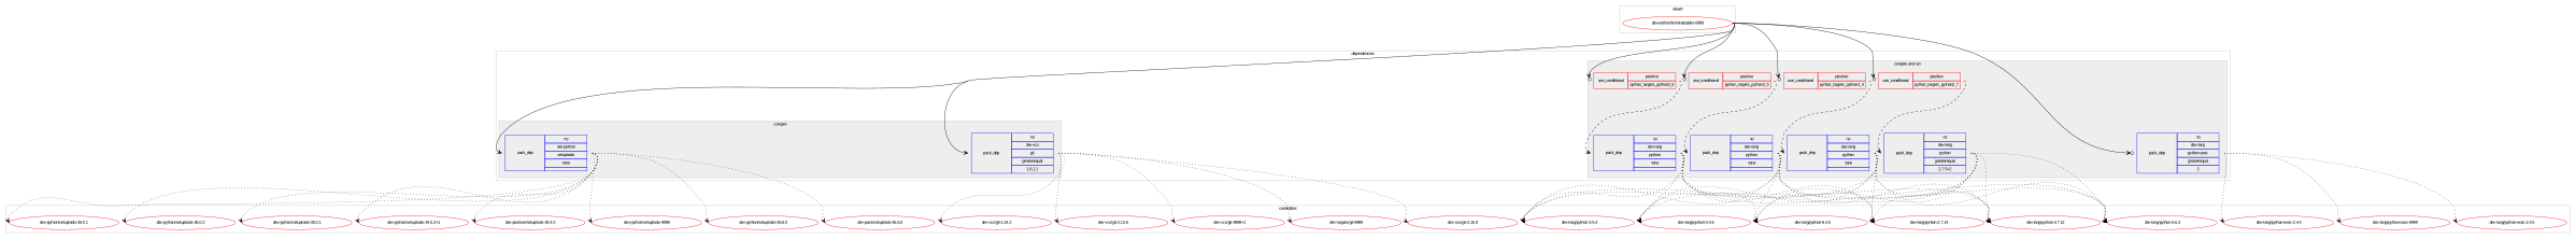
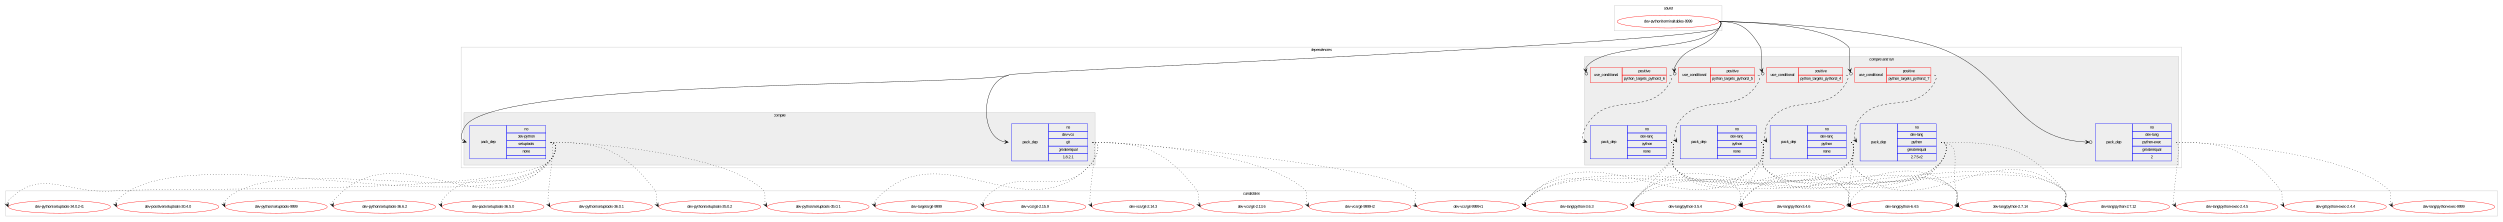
  digraph {
    compound=true
    concentrate=true
    fontname="Liberation Sans"
    fontsize=10
    newrank=true
    rankdir=TB
    ranksep=1.5
    node [color=red fontname="Liberation Sans" fontsize=10]
    edge [arrowhead=vee fontname="Liberation Sans" headport=w style=dotted tailport=e weight=100]
    n1 [label="dev-python/terminaltables-9999" width=4]
    n2 [color=blue label=<<TABLE BORDER="0" CELLBORDER="1" CELLSPACING="0" CELLPADDING="4" WIDTH="220"><TR><TD ROWSPAN="6" CELLPADDING="30">pack_dep</TD></TR><TR><TD WIDTH="110">no</TD></TR><TR><TD>dev-python</TD></TR><TR><TD>setuptools</TD></TR><TR><TD>none</TD></TR><TR><TD></TD></TR></TABLE>> shape=none]
    n3 [color=blue label=<<TABLE BORDER="0" CELLBORDER="1" CELLSPACING="0" CELLPADDING="4" WIDTH="220"><TR><TD ROWSPAN="6" CELLPADDING="30">pack_dep</TD></TR><TR><TD WIDTH="110">no</TD></TR><TR><TD>dev-vcs</TD></TR><TR><TD>git</TD></TR><TR><TD>greaterequal</TD></TR><TR><TD>1.8.2.1</TD></TR></TABLE>> shape=none]
    n4 [color=blue label=<<TABLE BORDER="0" CELLBORDER="1" CELLSPACING="0" CELLPADDING="4" WIDTH="220"><TR><TD ROWSPAN="6" CELLPADDING="30">pack_dep</TD></TR><TR><TD WIDTH="110">no</TD></TR><TR><TD>dev-lang</TD></TR><TR><TD>python</TD></TR><TR><TD>greaterequal</TD></TR><TR><TD>2.7.5-r2</TD></TR></TABLE>> shape=none]
    n5 [label=<<TABLE BORDER="0" CELLBORDER="1" CELLSPACING="0" CELLPADDING="4"><TR><TD ROWSPAN="3" CELLPADDING="10">use_conditional</TD></TR><TR><TD>positive</TD></TR><TR><TD>python_targets_python2_7</TD></TR></TABLE>> shape=none]
    n6 [color=blue label=<<TABLE BORDER="0" CELLBORDER="1" CELLSPACING="0" CELLPADDING="4" WIDTH="220"><TR><TD ROWSPAN="6" CELLPADDING="30">pack_dep</TD></TR><TR><TD WIDTH="110">no</TD></TR><TR><TD>dev-lang</TD></TR><TR><TD>python</TD></TR><TR><TD>none</TD></TR><TR><TD></TD></TR></TABLE>> shape=none]
    n7 [label=<<TABLE BORDER="0" CELLBORDER="1" CELLSPACING="0" CELLPADDING="4"><TR><TD ROWSPAN="3" CELLPADDING="10">use_conditional</TD></TR><TR><TD>positive</TD></TR><TR><TD>python_targets_python3_4</TD></TR></TABLE>> shape=none]
    n8 [color=blue label=<<TABLE BORDER="0" CELLBORDER="1" CELLSPACING="0" CELLPADDING="4" WIDTH="220"><TR><TD ROWSPAN="6" CELLPADDING="30">pack_dep</TD></TR><TR><TD WIDTH="110">no</TD></TR><TR><TD>dev-lang</TD></TR><TR><TD>python</TD></TR><TR><TD>none</TD></TR><TR><TD></TD></TR></TABLE>> shape=none]
    n9 [label=<<TABLE BORDER="0" CELLBORDER="1" CELLSPACING="0" CELLPADDING="4"><TR><TD ROWSPAN="3" CELLPADDING="10">use_conditional</TD></TR><TR><TD>positive</TD></TR><TR><TD>python_targets_python3_5</TD></TR></TABLE>> shape=none]
    n10 [color=blue label=<<TABLE BORDER="0" CELLBORDER="1" CELLSPACING="0" CELLPADDING="4" WIDTH="220"><TR><TD ROWSPAN="6" CELLPADDING="30">pack_dep</TD></TR><TR><TD WIDTH="110">no</TD></TR><TR><TD>dev-lang</TD></TR><TR><TD>python</TD></TR><TR><TD>none</TD></TR><TR><TD></TD></TR></TABLE>> shape=none]
    n11 [label=<<TABLE BORDER="0" CELLBORDER="1" CELLSPACING="0" CELLPADDING="4"><TR><TD ROWSPAN="3" CELLPADDING="10">use_conditional</TD></TR><TR><TD>positive</TD></TR><TR><TD>python_targets_python3_6</TD></TR></TABLE>> shape=none]
    n12 [color=blue label=<<TABLE BORDER="0" CELLBORDER="1" CELLSPACING="0" CELLPADDING="4" WIDTH="220"><TR><TD ROWSPAN="6" CELLPADDING="30">pack_dep</TD></TR><TR><TD WIDTH="110">no</TD></TR><TR><TD>dev-lang</TD></TR><TR><TD>python-exec</TD></TR><TR><TD>greaterequal</TD></TR><TR><TD>2</TD></TR></TABLE>> shape=none]
    n13 [label="dev-positive/setuptools-30.4.0" width=4]
    n14 [label="dev-python/setuptools-34.0.2-r1" width=4]
    n15 [label="dev-python/setuptools-35.0.1" width=4]
    n16 [label="dev-python/setuptools-35.0.2" width=4]
    n17 [label="dev-python/setuptools-36.0.1" width=4]
    n18 [label="dev-pack/setuptools-36.5.0" width=4]
-   n19 [label="dev-python/setuptools-36.6.0" width=4]
+   n19 [label="dev-python/setuptools-36.6.2" width=4]
    n20 [label="dev-python/setuptools-9999" width=4]
    n21 [label="dev-vcs/git-2.13.6" width=4]
    n22 [label="dev-vcs/git-2.14.3" width=4]
    n23 [label="dev-vcs/git-2.15.9" width=4]
    n24 [label="dev-targets/git-9999" width=4]
    n25 [label="dev-vcs/git-9999-r1" width=4]
+   n26 [label="dev-vcs/git-9999-r2" width=4]
    n27 [label="dev-lang/python-2.7.12" width=4]
    n28 [label="dev-lang/python-2.7.14" width=4]
    n29 [label="dev-lang/python-6.4.5" width=4]
    n30 [label="dev-lang/python-3.4.6" width=4]
    n31 [label="dev-lang/python-3.5.4" width=4]
    n32 [label="dev-lang/python-3.6.3" width=4]
-   n33 [label="dev-lang/python-exec-2.4.4" width=4]
+   n33 [label="dev-git/python-exec-2.4.4" width=4]
    n34 [label="dev-lang/python-exec-2.4.5" width=4]
    n35 [label="dev-lang/python-exec-9999" width=4]
    subgraph cluster_1 {
      color=gray
      label=<<i>ebuild</i>>
      rank=same
      n1
    }
    subgraph cluster_2 {
      color=gray
      label=<<i>dependencies</i>>
      subgraph cluster_3 {
        color=gray
        fillcolor="#eeeeee"
        label=<<i>compile</i>>
        style=filled
        subgraph sub_4 {
          color=gray
          fillcolor="#eeeeee"
          label=<<i>compile</i>>
          style=filled
          n2
        }
        subgraph sub_5 {
          color=gray
          fillcolor="#eeeeee"
          label=<<i>compile</i>>
          style=filled
          n3
        }
      }
      subgraph cluster_6 {
        color=gray
        fillcolor="#eeeeee"
        label=<<i>compile and run</i>>
        style=filled
        subgraph sub_7 {
          color=gray
          fillcolor="#eeeeee"
          label=<<i>compile and run</i>>
          style=filled
          n5
          subgraph sub_8 {
            color=gray
            fillcolor="#eeeeee"
            label=<<i>compile and run</i>>
            style=filled
            n4
          }
        }
        subgraph sub_9 {
          color=gray
          fillcolor="#eeeeee"
          label=<<i>compile and run</i>>
          style=filled
          n7
          subgraph sub_10 {
            color=gray
            fillcolor="#eeeeee"
            label=<<i>compile and run</i>>
            style=filled
            n6
          }
        }
        subgraph sub_11 {
          color=gray
          fillcolor="#eeeeee"
          label=<<i>compile and run</i>>
          style=filled
          n9
          subgraph sub_12 {
            color=gray
            fillcolor="#eeeeee"
            label=<<i>compile and run</i>>
            style=filled
            n8
          }
        }
        subgraph sub_13 {
          color=gray
          fillcolor="#eeeeee"
          label=<<i>compile and run</i>>
          style=filled
          n11
          subgraph sub_14 {
            color=gray
            fillcolor="#eeeeee"
            label=<<i>compile and run</i>>
            style=filled
            n10
          }
        }
        subgraph sub_15 {
          color=gray
          fillcolor="#eeeeee"
          label=<<i>compile and run</i>>
          style=filled
          n12
        }
      }
      subgraph cluster_16 {
        color=gray
        fillcolor="#eeeeee"
        label=<<i>run</i>>
        style=filled
      }
    }
    subgraph cluster_17 {
      color=gray
      label=<<i>candidates</i>>
      rank=same
      subgraph sub_18 {
        color=black
        label=<<i>candidates</i>>
        nodesep=1
        rank=same
        n13
        n14
        n15
        n16
        n17
        n18
        n19
        n20
      }
      subgraph sub_19 {
        color=black
        label=<<i>candidates</i>>
        nodesep=1
        rank=same
        n21
        n22
        n23
        n24
        n25
+       n26
      }
      subgraph sub_20 {
        color=black
        label=<<i>candidates</i>>
        nodesep=1
        rank=same
        n27
        n28
        n29
        n30
        n31
        n32
      }
      subgraph sub_21 {
        color=black
        label=<<i>candidates</i>>
        nodesep=1
        rank=same
        n27
        n28
        n29
        n30
        n31
        n32
      }
      subgraph sub_22 {
        color=black
        label=<<i>candidates</i>>
        nodesep=1
        rank=same
        n27
        n28
        n29
        n30
        n31
        n32
      }
      subgraph sub_23 {
        color=black
        label=<<i>candidates</i>>
        nodesep=1
        rank=same
        n27
        n28
        n29
        n30
        n31
        n32
      }
      subgraph sub_24 {
        color=black
        label=<<i>candidates</i>>
        nodesep=1
        rank=same
        n33
        n34
        n35
      }
    }
    n1 -> n2 [style=solid weight=20]
    n1 -> n3 [style=solid weight=20]
    n1 -> n5 [arrowhead=odotvee style=solid weight=20]
    n1 -> n7 [arrowhead=odotvee style=solid weight=20]
    n1 -> n9 [arrowhead=odotvee style=solid weight=20]
    n1 -> n11 [arrowhead=odotvee style=solid weight=20]
    n1 -> n12 [arrowhead=odotvee style=solid weight=20]
    n2 -> n13
    n2 -> n14
    n2 -> n15
    n2 -> n16
    n2 -> n17
    n2 -> n18
    n2 -> n19
    n2 -> n20
    n3 -> n21
    n3 -> n22
    n3 -> n23
    n3 -> n24
    n3 -> n25
+   n3 -> n26
    n4 -> n27
    n4 -> n28
    n4 -> n29
    n4 -> n30
    n4 -> n31
    n4 -> n32
    n5 -> n4 [style=dashed weight=20]
    n6 -> n27
    n6 -> n28
    n6 -> n29
    n6 -> n30
    n6 -> n31
    n6 -> n32
    n7 -> n6 [style=dashed weight=20]
    n8 -> n27
    n8 -> n28
    n8 -> n29
    n8 -> n30
    n8 -> n31
    n8 -> n32
    n9 -> n8 [style=dashed weight=20]
    n10 -> n27
    n10 -> n28
    n10 -> n29
    n10 -> n30
    n10 -> n31
    n10 -> n32
    n11 -> n10 [style=dashed weight=20]
    n12 -> n33
    n12 -> n34
    n12 -> n35
  }
